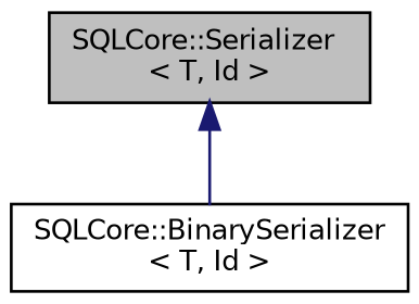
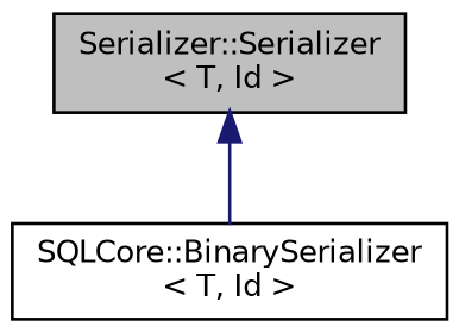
  digraph {
    node [color=black fontname=Helvetica fontsize=10 shape=record style=filled]
-   n1 [fillcolor=grey75 fontcolor=black height=0.2 label="SQLCore::Serializer\l\< T, Id \>" width=0.4]
+   n1 [fillcolor=grey75 fontcolor=black height=0.2 label="Serializer::Serializer\l\< T, Id \>" width=0.4]
    n2 [fillcolor=white height=0.2 label="SQLCore::BinarySerializer\l\< T, Id \>" width=0.4]
    n1 -> n2 [color=midnightblue dir=back fontname=Helvetica fontsize=10 labelfontname=Helvetica labelfontsize=10 style=solid]
  }
